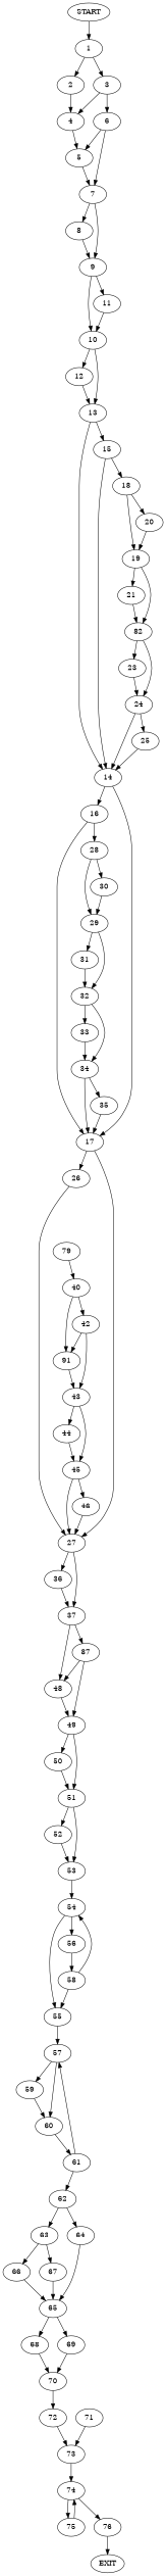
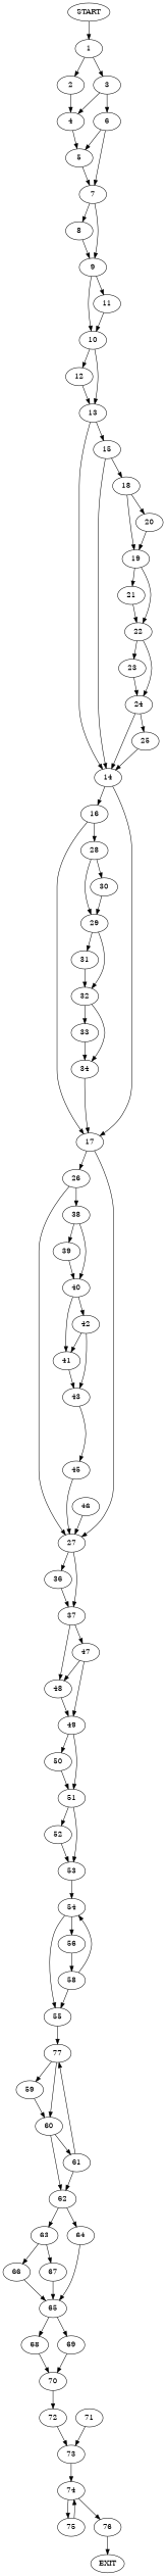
  digraph {
    n1 [label=START]
    1
    2
    3
    n5 [label=EXIT]
    4
    6
    5
    7
    8
    9
    10
    11
    12
    13
    14
    15
    16
    17
    18
    28
    26
    27
    19
    20
    29
    30
+   38
    36
    37
    21
-   22 [label=82]
+   22
    23
    24
    25
-   39 [label=79]
+   39
    40
-   47 [label=87]
+   47
    48
    31
    32
    33
    34
-   35
    49
-   41 [label=91]
+   41
    42
    43
-   44
    45
    46
    50
    51
    52
    53
    54
    55
    56
-   57
+   57 [label=77]
    58
    59
    60
    61
    62
    63
    64
    66
    67
    65
    68
    69
    70
    72
    71
    73
    74
    75
    76
    n1 -> 1
    1 -> 2
    1 -> 3
    2 -> 4
    3 -> 4
    3 -> 6
    4 -> 5
    6 -> 5
    6 -> 7
    5 -> 7
    7 -> 8
    7 -> 9
    8 -> 9
    9 -> 10
    9 -> 11
    10 -> 12
    10 -> 13
    11 -> 10
    12 -> 13
    13 -> 14
    13 -> 15
    14 -> 16
    14 -> 17
    15 -> 14
    15 -> 18
    16 -> 17
    16 -> 28
    17 -> 26
    17 -> 27
    18 -> 19
    18 -> 20
    28 -> 29
    28 -> 30
    26 -> 27
+   26 -> 38
    27 -> 36
    27 -> 37
    19 -> 21
    19 -> 22
    20 -> 19
    29 -> 31
    29 -> 32
    30 -> 29
+   38 -> 39
+   38 -> 40
    36 -> 37
    37 -> 47
    37 -> 48
    21 -> 22
    22 -> 23
    22 -> 24
    23 -> 24
    24 -> 14
    24 -> 25
    25 -> 14
    39 -> 40
    40 -> 41
    40 -> 42
    47 -> 48
    47 -> 49
    48 -> 49
    31 -> 32
    32 -> 33
    32 -> 34
    33 -> 34
    34 -> 17
-   34 -> 35
-   35 -> 17
    49 -> 50
    49 -> 51
    41 -> 43
    42 -> 41
    42 -> 43
-   43 -> 44
    43 -> 45
-   44 -> 45
    45 -> 27
-   45 -> 46
    46 -> 27
    50 -> 51
    51 -> 52
    51 -> 53
    52 -> 53
    53 -> 54
    54 -> 55
    54 -> 56
    55 -> 57
    56 -> 58
    57 -> 59
    57 -> 60
    58 -> 54
    58 -> 55
    59 -> 60
    60 -> 61
+   60 -> 62
    61 -> 57
    61 -> 62
    62 -> 63
    62 -> 64
    63 -> 66
    63 -> 67
    64 -> 65
    66 -> 65
    67 -> 65
    65 -> 68
    65 -> 69
    68 -> 70
    69 -> 70
    70 -> 72
    72 -> 73
    71 -> 73
    73 -> 74
    74 -> 75
    74 -> 76
    75 -> 74
    76 -> n5
  }
